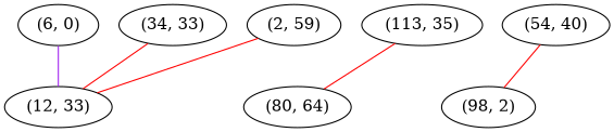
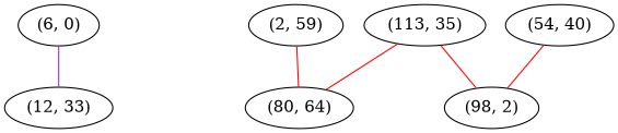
  graph {
    edge [color=red weight=1]
    n1 [label="(6, 0)"]
    n2 [label="(12, 33)"]
-   "(34, 33)"
    "(113, 35)"
    "(80, 64)"
    "(98, 2)"
    "(54, 40)"
    "(2, 59)"
    n1 -- n2 [color=purple weight=4]
-   "(34, 33)" -- n2
    "(113, 35)" -- "(80, 64)"
+   "(113, 35)" -- "(98, 2)"
    "(54, 40)" -- "(98, 2)"
-   "(2, 59)" -- n2
+   "(2, 59)" -- "(80, 64)"
  }
